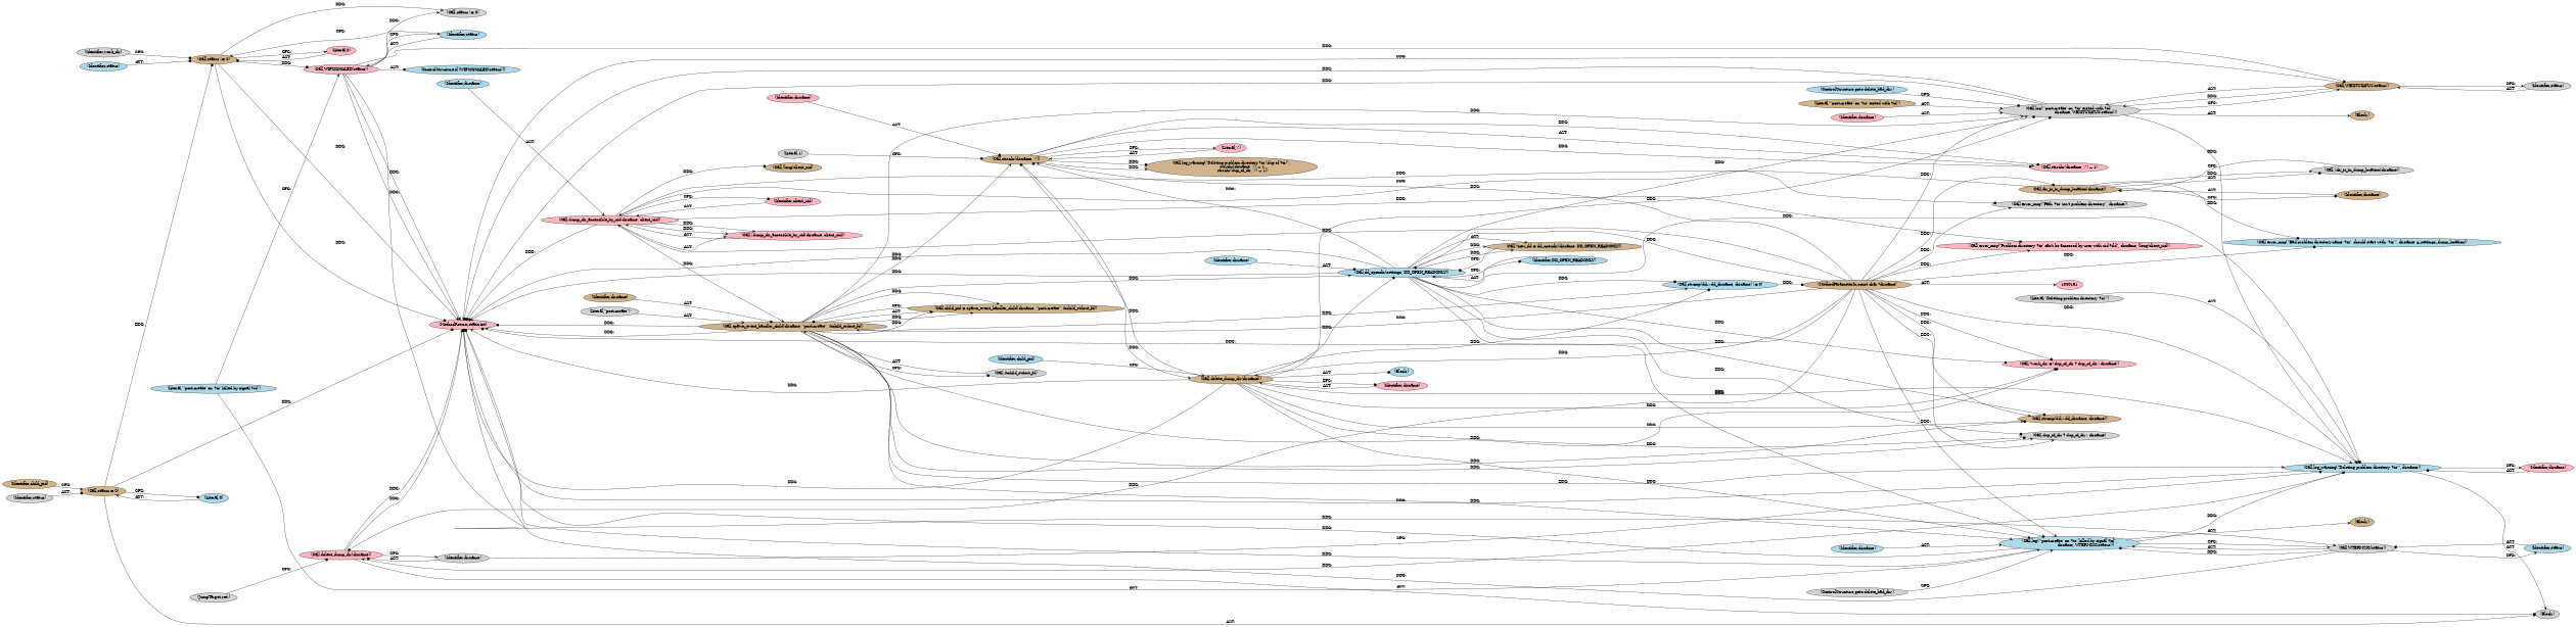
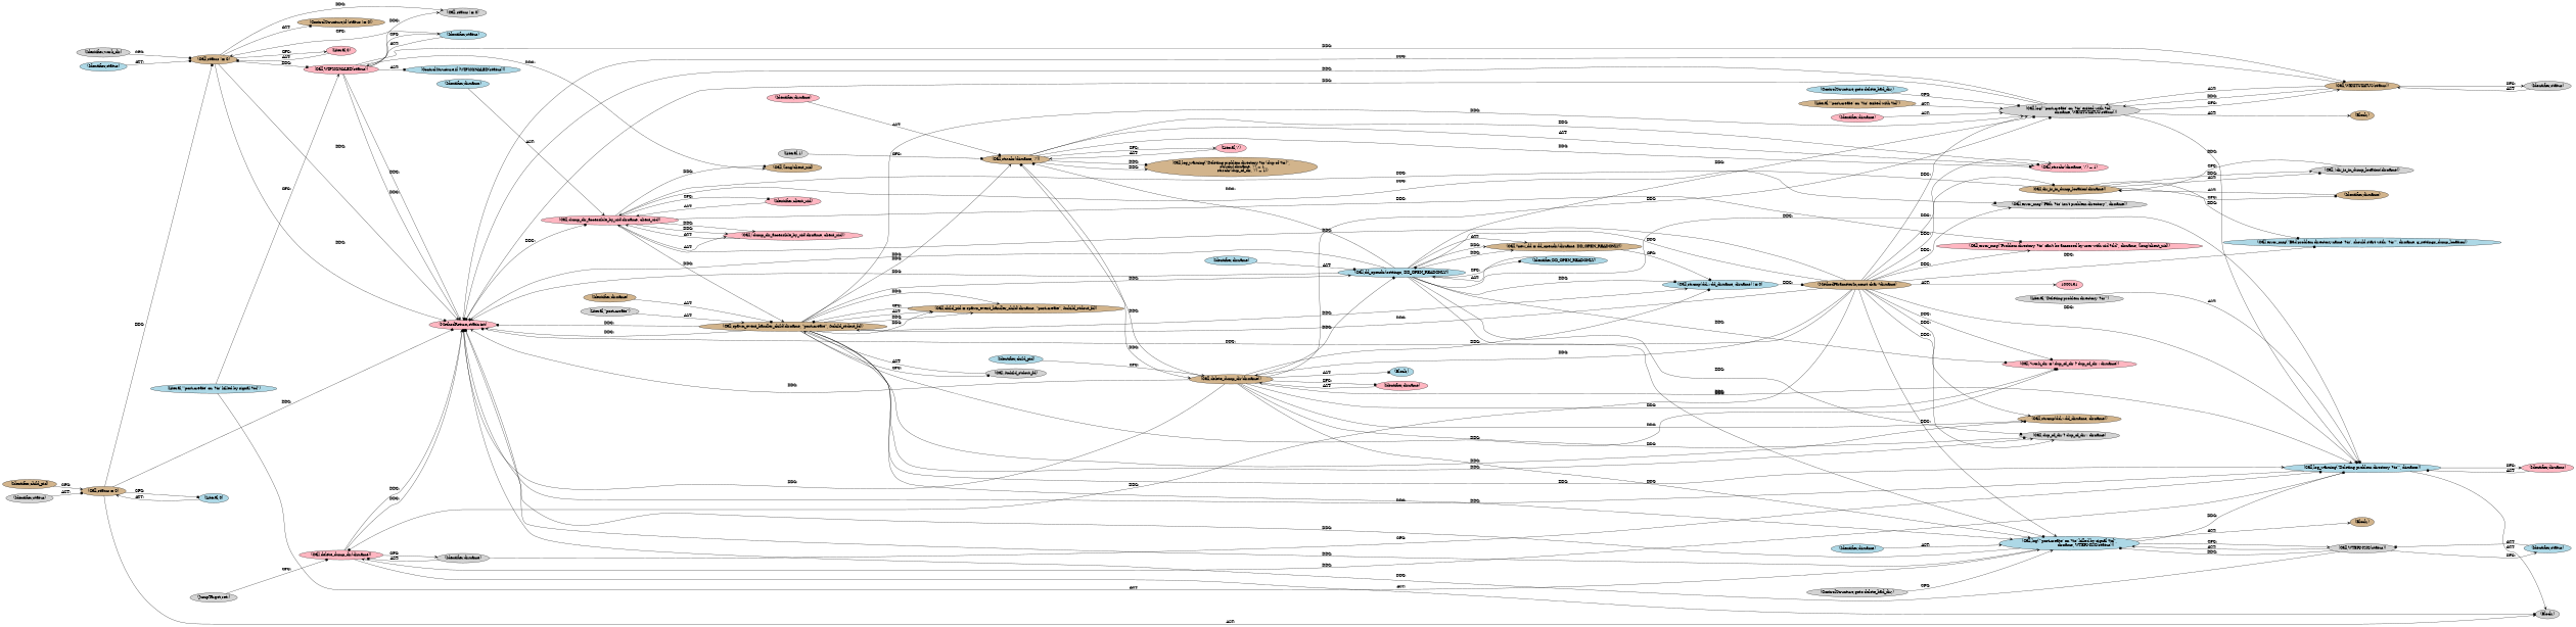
  digraph {
    rankdir=LR
    node [fillcolor=tan style=filled]
    edge [arrowhead=vee]
    n1 [fillcolor=lightpink label="(Call,delete_dump_dir(dirname))"]
    n2 [fillcolor=lightpink label="(MethodReturn,static int)"]
    n3 [fillcolor=lightgrey label="(Block,)"]
    n4 [fillcolor=lightgrey label="(Identifier,dirname)"]
    n5 [fillcolor=lightblue label="(Call,log_warning(\"Deleting problem directory '%s'\", dirname))"]
    n6 [fillcolor=lightpink label="(Identifier,dirname)"]
    n7 [fillcolor=lightgrey label="(Call,log(\"'post-create' on '%s' exited with %d\",\n                            dirname, WEXITSTATUS(status)))"]
    n8 [label="(Call,WEXITSTATUS(status))"]
    n9 [label="(Block,)"]
    n10 [fillcolor=lightgrey label="(Identifier,status)"]
    n11 [label="(Call,delete_dump_dir(dirname))"]
    n12 [label="(Call,strrchr(dirname, '/'))"]
    n13 [fillcolor=lightblue label="(Call,dd_opendir(settings, DD_OPEN_READONLY))"]
    n14 [fillcolor=lightblue label="(Call,log(\"'post-create' on '%s' killed by signal %d\",\n                            dirname, WTERMSIG(status)))"]
    n15 [fillcolor=lightpink label="(Identifier,dirname)"]
    n16 [fillcolor=lightblue label="(Block,)"]
    n17 [fillcolor=lightblue label="(Call,strcmp(dd->dd_dirname, dirname) != 0)"]
    n18 [fillcolor=lightpink label="(Call,*work_dir = (dup_of_dir ? dup_of_dir : dirname))"]
    n19 [fillcolor=lightgrey label="(Call,dup_of_dir ? dup_of_dir : dirname)"]
    n20 [label="(Call,strcmp(dd->dd_dirname, dirname))"]
    n21 [fillcolor=lightpink label="(Call,strrchr(dirname, '/') + 1)"]
    n22 [label="(Call,log_warning(\"Deleting problem directory %s (dup of %s)\",\n                    strrchr(dirname, '/') + 1,\n                    strrchr(dup_of_dir, '/') + 1))"]
    n23 [fillcolor=lightpink label="(Literal,'/')"]
    n24 [label="(Call,*new_dd = dd_opendir(dirname, DD_OPEN_READONLY))"]
    n25 [fillcolor=lightblue label="(Identifier,DD_OPEN_READONLY)"]
    n26 [fillcolor=lightgrey label="(Call,WTERMSIG(status))"]
    n27 [label="(Block,)"]
    n28 [label="(MethodParameterIn,const char *dirname)"]
    n29 [label="(Call,spawn_event_handler_child(dirname, \"post-create\", &child_stdout_fd))"]
    n30 [fillcolor=lightpink label="(Call,dump_dir_accessible_by_uid(dirname, client_uid))"]
    n31 [label="(Call,dir_is_in_dump_location(dirname))"]
    n32 [fillcolor=lightblue label="(Call,error_msg(\"Bad problem directory name '%s', should start with: '%s'\", dirname, g_settings_dump_location))"]
    n33 [fillcolor=lightpink label="(Call,error_msg(\"Problem directory '%s' can't be accessed by user with uid %ld\", dirname, (long)client_uid))"]
    n34 [fillcolor=lightgrey label="(Call,error_msg(\"Path '%s' isn't problem directory\", dirname))"]
    1000131 [fillcolor=lightpink]
    n36 [fillcolor=lightgrey label="(Call,&child_stdout_fd)"]
    n37 [label="(Call,child_pid = spawn_event_handler_child(dirname, \"post-create\", &child_stdout_fd))"]
    n38 [fillcolor=lightpink label="(Identifier,client_uid)"]
    n39 [label="(Call,(long)client_uid)"]
    n40 [fillcolor=lightpink label="(Call,!dump_dir_accessible_by_uid(dirname, client_uid))"]
    n41 [fillcolor=lightgrey label="(Call,!dir_is_in_dump_location(dirname))"]
    n42 [label="(Identifier,dirname)"]
    n43 [fillcolor=lightpink label="(Call,WIFSIGNALED(status))"]
    n44 [fillcolor=lightblue label="(Identifier,status)"]
    n45 [fillcolor=lightgrey label="(Call,status != 0)"]
    n46 [fillcolor=lightblue label="(ControlStructure,if (WIFSIGNALED(status)))"]
    n47 [fillcolor=lightblue label="(Identifier,status)"]
    n48 [label="(Call,status != 0)"]
+   n49 [label="(ControlStructure,if (status != 0))"]
    n50 [fillcolor=lightpink label="(Literal,0)"]
    n51 [label="(Call,status = 0)"]
    n52 [fillcolor=lightblue label="(Literal,0)"]
    n53 [label="(Identifier,child_pid)"]
    n54 [fillcolor=lightblue label="(Identifier,dirname)"]
    n55 [fillcolor=lightpink label="(Identifier,dirname)"]
    n56 [fillcolor=lightpink label="(Identifier,dirname)"]
    n57 [fillcolor=lightgrey label="(Literal,1)"]
    n58 [fillcolor=lightgrey label="(Literal,\"post-create\")"]
    n59 [fillcolor=lightgrey label="(Identifier,work_dir)"]
    n60 [fillcolor=lightblue label="(ControlStructure,goto delete_bad_dir;)"]
    n61 [fillcolor=lightgrey label="(JumpTarget,ret:)"]
    n62 [fillcolor=lightgrey label="(Literal,\"Deleting problem directory '%s'\")"]
    n63 [fillcolor=lightblue label="(Identifier,status)"]
    n64 [label="(Identifier,dirname)"]
    n65 [fillcolor=lightgrey label="(Identifier,status)"]
    n66 [fillcolor=lightgrey label="(ControlStructure,goto delete_bad_dir;)"]
    n67 [fillcolor=lightblue label="(Identifier,dirname)"]
    n68 [fillcolor=lightblue label="(Identifier,child_pid)"]
    n69 [fillcolor=lightblue label="(Identifier,dirname)"]
    n70 [fillcolor=lightblue label="(Literal,\"'post-create' on '%s' killed by signal %d\")"]
    n71 [label="(Literal,\"'post-create' on '%s' exited with %d\")"]
    n1 -> n2 [label="DDG: "]
    n1 -> n2 [label="DDG: "]
    n1 -> n3 [arrowhead=box label="AST: "]
    n1 -> n4 [label="CFG: "]
    n4 -> n1 [arrowhead=box label="AST: "]
    n4 -> n5 [arrowhead=box label="CFG: "]
    n5 -> n1 [label="DDG: "]
    n5 -> n2 [arrowhead=box label="DDG: "]
    n5 -> n3 [label="AST: "]
    n5 -> n6 [label="CFG: "]
    n6 -> n5 [arrowhead=box label="AST: "]
    n7 -> n2 [arrowhead=box label="DDG: "]
    n7 -> n2 [arrowhead=box label="DDG: "]
    n7 -> n5 [arrowhead=box label="DDG: "]
    n7 -> n8 [label="CFG: "]
    n7 -> n9 [label="AST: "]
    n8 -> n2 [label="DDG: "]
    n8 -> n7 [label="AST: "]
    n8 -> n7 [label="DDG: "]
    n8 -> n10 [label="CFG: "]
    n10 -> n8 [label="AST: "]
    n11 -> n2 [arrowhead=box label="DDG: "]
    n11 -> n2 [label="DDG: "]
    n11 -> n5 [label="DDG: "]
    n11 -> n7 [arrowhead=box label="DDG: "]
    n11 -> n12 [arrowhead=box label="DDG: "]
    n11 -> n13 [arrowhead=box label="DDG: "]
    n11 -> n14 [label="DDG: "]
    n11 -> n15 [arrowhead=box label="CFG: "]
    n11 -> n16 [arrowhead=box label="AST: "]
    n11 -> n17 [arrowhead=box label="DDG: "]
    n11 -> n18 [arrowhead=box label="DDG: "]
    n11 -> n19 [arrowhead=box label="DDG: "]
    n11 -> n20 [label="DDG: "]
    n12 -> n11 [label="DDG: "]
    n12 -> n21 [label="AST: "]
    n12 -> n21 [arrowhead=box label="DDG: "]
    n12 -> n21 [arrowhead=box label="DDG: "]
    n12 -> n22 [arrowhead=box label="DDG: "]
    n12 -> n22 [label="DDG: "]
    n12 -> n23 [label="CFG: "]
    n13 -> n2 [label="DDG: "]
    n13 -> n2 [arrowhead=box label="DDG: "]
    n13 -> n5 [arrowhead=box label="DDG: "]
    n13 -> n7 [arrowhead=box label="DDG: "]
    n13 -> n12 [arrowhead=box label="DDG: "]
    n13 -> n14 [arrowhead=box label="DDG: "]
    n13 -> n17 [arrowhead=box label="DDG: "]
    n13 -> n18 [arrowhead=box label="DDG: "]
    n13 -> n19 [arrowhead=box label="DDG: "]
-   n13 -> n20 [arrowhead=box label="DDG: "]
    n13 -> n24 [label="AST: "]
    n13 -> n24 [label="DDG: "]
    n13 -> n24 [label="DDG: "]
    n13 -> n25 [arrowhead=box label="CFG: "]
    n14 -> n2 [arrowhead=box label="DDG: "]
    n14 -> n2 [arrowhead=box label="DDG: "]
    n14 -> n5 [arrowhead=box label="DDG: "]
    n14 -> n26 [label="CFG: "]
    n14 -> n27 [label="AST: "]
    n15 -> n11 [label="AST: "]
    n17 -> n28 [arrowhead=box label="DDG: "]
    n23 -> n12 [label="AST: "]
-   n24 -> n13 [arrowhead=box label="CFG: "]
+   n24 -> n17 [arrowhead=box label="CFG: "]
    n25 -> n13 [label="AST: "]
    n26 -> n2 [label="DDG: "]
    n26 -> n14 [label="AST: "]
    n26 -> n14 [arrowhead=box label="DDG: "]
    n26 -> n47 [label="CFG: "]
    n28 -> n1 [arrowhead=box label="DDG: "]
    n28 -> n2 [arrowhead=box label="DDG: "]
    n28 -> n5 [label="DDG: "]
    n28 -> n7 [label="DDG: "]
    n28 -> n11 [label="DDG: "]
-   n28 -> n12 [label="DDG: "]
+   n28 -> n21 [label="DDG: "]
    n28 -> n13 [arrowhead=box label="DDG: "]
    n28 -> n14 [label="DDG: "]
    n28 -> n18 [arrowhead=box label="DDG: "]
    n28 -> n19 [label="DDG: "]
    n28 -> n20 [label="DDG: "]
    n28 -> n29 [label="DDG: "]
    n28 -> n30 [label="DDG: "]
    n28 -> n31 [arrowhead=box label="DDG: "]
    n28 -> n32 [arrowhead=box label="DDG: "]
    n28 -> n33 [label="DDG: "]
    n28 -> n34 [label="DDG: "]
    n28 -> 1000131 [label="AST: "]
    n29 -> n2 [label="DDG: "]
    n29 -> n2 [arrowhead=box label="DDG: "]
    n29 -> n5 [label="DDG: "]
    n29 -> n7 [label="DDG: "]
    n29 -> n12 [label="DDG: "]
    n29 -> n13 [label="DDG: "]
    n29 -> n14 [label="DDG: "]
    n29 -> n17 [label="DDG: "]
    n29 -> n18 [arrowhead=box label="DDG: "]
    n29 -> n19 [label="DDG: "]
    n29 -> n20 [arrowhead=box label="DDG: "]
    n29 -> n36 [arrowhead=box label="CFG: "]
    n29 -> n37 [label="AST: "]
    n29 -> n37 [label="DDG: "]
    n29 -> n37 [label="DDG: "]
    n29 -> n37 [label="DDG: "]
-   n30 -> n2 [arrowhead=box label="DDG: "]
+   n2 -> n30 [arrowhead=box label="DDG: "]
    n30 -> n29 [label="DDG: "]
    n30 -> n33 [arrowhead=box label="DDG: "]
    n30 -> n34 [arrowhead=box label="DDG: "]
    n30 -> n38 [arrowhead=box label="CFG: "]
    n30 -> n39 [arrowhead=box label="DDG: "]
    n30 -> n40 [label="AST: "]
    n30 -> n40 [label="DDG: "]
    n30 -> n40 [label="DDG: "]
    n31 -> n30 [label="DDG: "]
    n31 -> n32 [arrowhead=box label="DDG: "]
    n31 -> n41 [arrowhead=box label="AST: "]
    n31 -> n41 [label="DDG: "]
    n31 -> n42 [arrowhead=box label="CFG: "]
    n36 -> n29 [label="AST: "]
    n37 -> n29 [arrowhead=box label="CFG: "]
    n38 -> n30 [label="AST: "]
    n40 -> n30 [label="AST: "]
    n41 -> n31 [label="CFG: "]
    n42 -> n31 [label="AST: "]
    n43 -> n2 [label="DDG: "]
    n43 -> n2 [label="DDG: "]
    n43 -> n8 [arrowhead=box label="DDG: "]
-   n43 -> n26 [label="DDG: "]
+   n43 -> n39 [label="DDG: "]
    n43 -> n44 [label="CFG: "]
    n43 -> n45 [label="DDG: "]
    n43 -> n46 [arrowhead=box label="AST: "]
    n44 -> n43 [label="AST: "]
    n44 -> n48 [label="CFG: "]
    n47 -> n26 [arrowhead=box label="AST: "]
    n48 -> n2 [label="DDG: "]
    n48 -> n2 [arrowhead=box label="DDG: "]
    n48 -> n43 [arrowhead=box label="DDG: "]
    n48 -> n45 [label="DDG: "]
+   n48 -> n49 [arrowhead=box label="AST: "]
    n48 -> n50 [label="CFG: "]
    n50 -> n48 [arrowhead=box label="AST: "]
    n51 -> n2 [arrowhead=box label="DDG: "]
    n51 -> n3 [label="AST: "]
    n51 -> n48 [arrowhead=box label="DDG: "]
    n51 -> n52 [arrowhead=box label="CFG: "]
    n52 -> n51 [label="AST: "]
    n53 -> n51 [label="CFG: "]
    n54 -> n30 [label="AST: "]
    n55 -> n12 [arrowhead=box label="AST: "]
    n56 -> n7 [label="AST: "]
    n57 -> n12 [arrowhead=box label="CFG: "]
    n58 -> n29 [label="AST: "]
    n59 -> n48 [arrowhead=box label="CFG: "]
    n60 -> n7 [arrowhead=box label="CFG: "]
    n61 -> n1 [arrowhead=box label="CFG: "]
    n62 -> n5 [label="AST: "]
    n63 -> n48 [arrowhead=box label="AST: "]
    n64 -> n29 [arrowhead=box label="AST: "]
    n65 -> n51 [arrowhead=box label="AST: "]
    n66 -> n14 [label="CFG: "]
    n67 -> n14 [label="AST: "]
    n68 -> n11 [label="CFG: "]
    n69 -> n13 [arrowhead=box label="AST: "]
    n70 -> n14 [label="AST: "]
    n70 -> n43 [label="CFG: "]
    n71 -> n7 [label="AST: "]
  }
